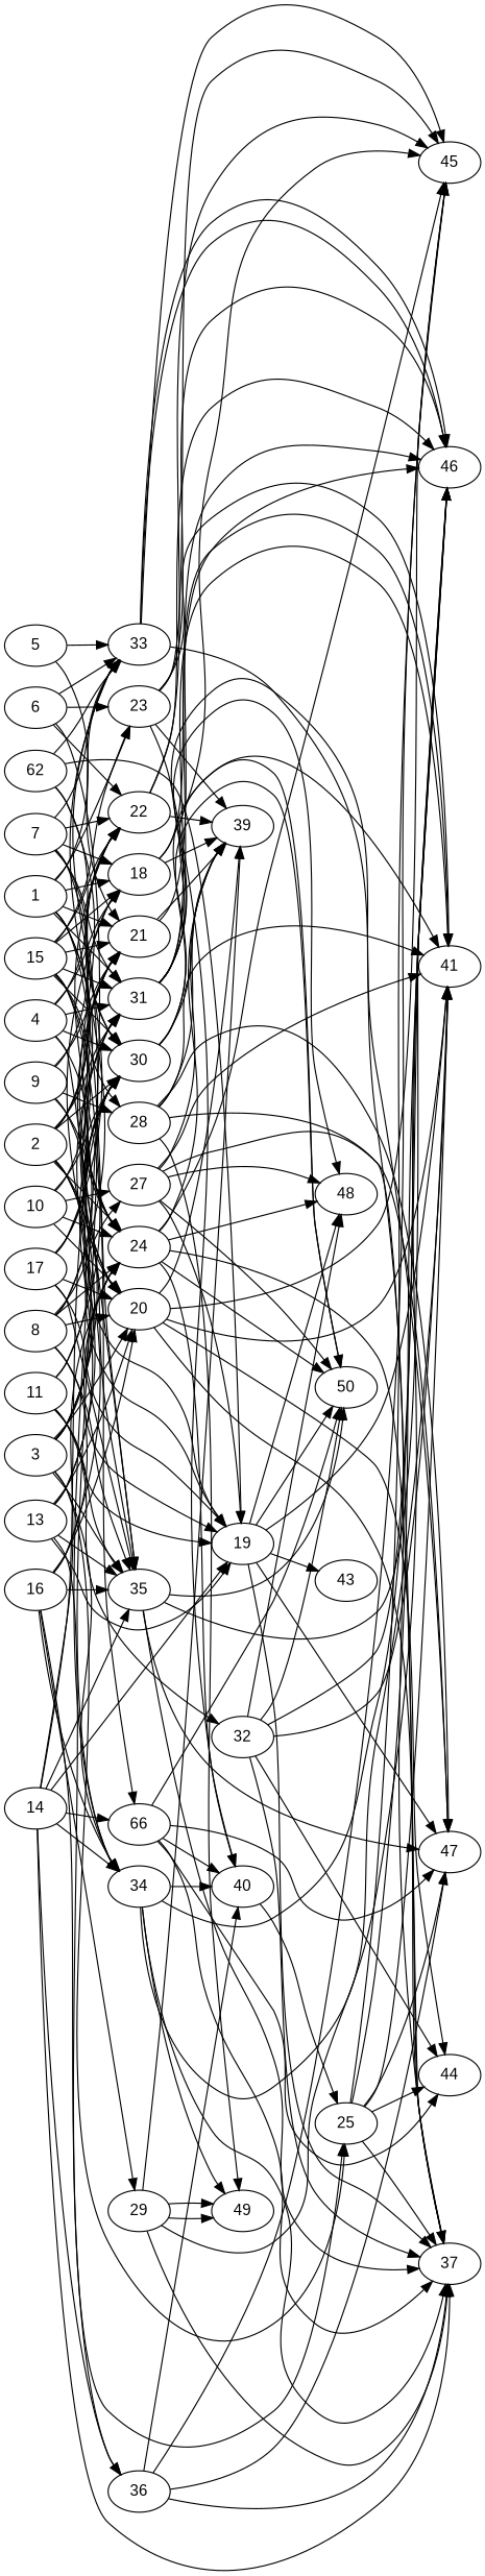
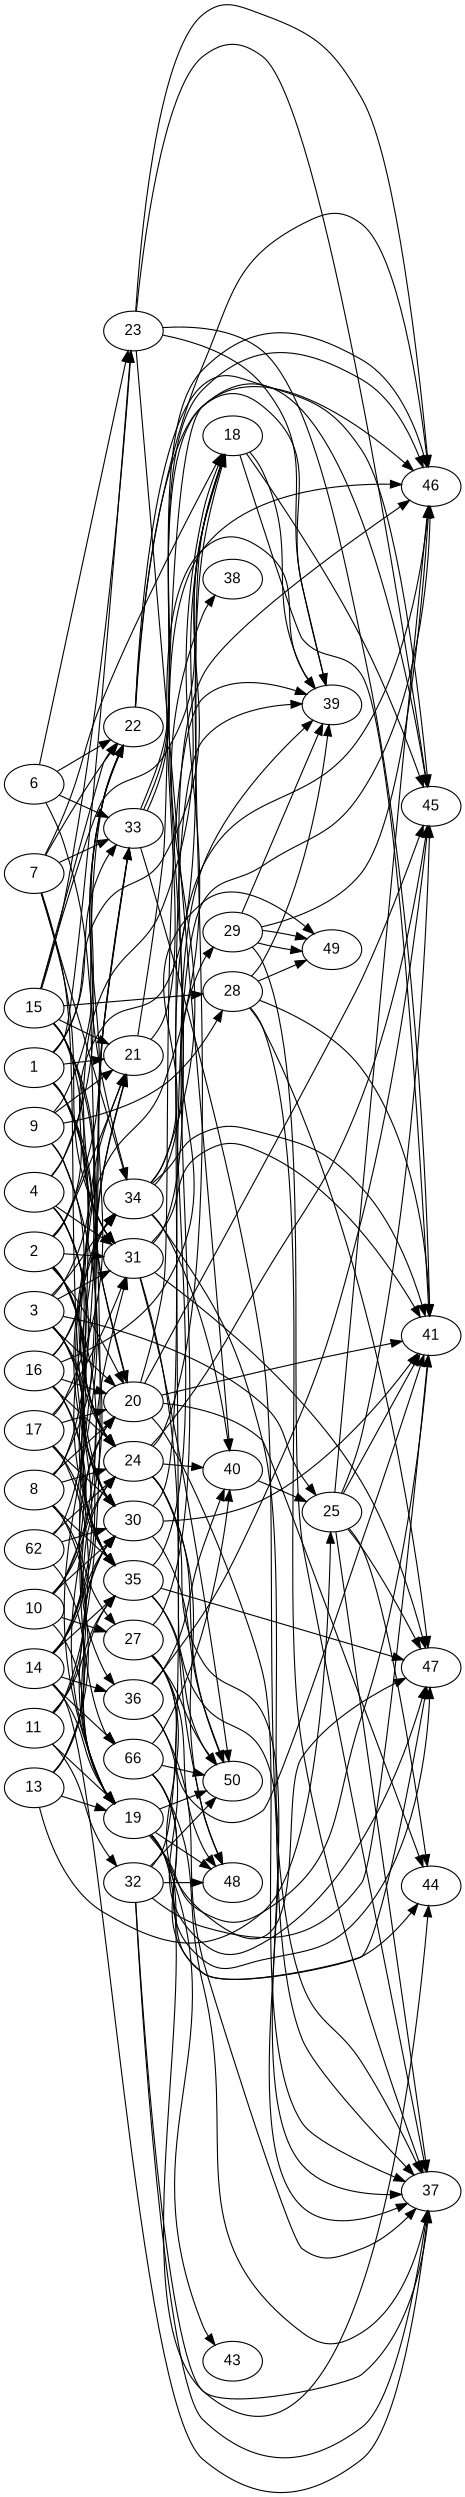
  digraph {
    fontname="Liberation Sans"
    rankdir=LR
    node [alpha=0.17 fontname="Liberation Sans"]
    edge [fontname="Liberation Sans"]
    1 [alpha=0.05 expect_size=45104128]
    18 [alpha=0.02 expect_size=16685056]
    20 [alpha=0.19 expect_size=18792448]
    21 [alpha=0.12 expect_size=19973120]
    23 [alpha=0.06 expect_size=43380736]
    24 [alpha=0.06 expect_size=39781376]
    31 [alpha=0.14 expect_size=27913216]
    33 [alpha=0.13 expect_size=31849472]
    35 [alpha=0.11 expect_size=13556736]
    39 [expect_size=22098944]
    41 [alpha=0.12 expect_size=33890304]
    45 [alpha=0.19 expect_size=14773248]
    37 [alpha=0.06 expect_size=48229376]
    44 [expect_size=49352704]
    46 [alpha=0.03 expect_size=41191424]
    40 [alpha=0.12 expect_size=50144256]
    48 [alpha=0.01 expect_size=26050560]
    50 [alpha=0.15 expect_size=41450496]
    47 [alpha=0.19 expect_size=12032000]
    25 [alpha=0.18 expect_size=32251904]
    2 [alpha=0.03 expect_size=15226880]
    19 [alpha=0.02 expect_size=17484800]
    22 [alpha=0.10 expect_size=50505728]
    30 [alpha=0.13 expect_size=31169536]
    43 [alpha=0.07 expect_size=18871296]
    3 [alpha=0.12 expect_size=48807936]
    34 [alpha=0.05 expect_size=45407232]
    49 [alpha=0.13 expect_size=47504384]
+   38 [alpha=0.09 expect_size=18340864]
    4 [alpha=0.14 expect_size=16229376]
-   5 [expect_size=30315520]
    6 [alpha=0.11 expect_size=23063552]
    7 [alpha=0.03 expect_size=32567296]
    8 [alpha=0.00 expect_size=14077952]
    27 [alpha=0.07 expect_size=33724416]
    9 [alpha=0.01 expect_size=43068416]
    28 [alpha=0.02 expect_size=21035008]
    10 [alpha=0.01 expect_size=31028224]
    11 [alpha=0.13 expect_size=51531776]
    32 [alpha=0.20 expect_size=9082880]
    n41 [expect_size=16760832 label=62]
    13 [alpha=0.18 expect_size=22972416]
    14 [expect_size=50499584]
    n44 [expect_size=9954304 label=66]
    36 [alpha=0.08 expect_size=8557568]
    15 [alpha=0.11 expect_size=36931584]
    16 [alpha=0.10 expect_size=30223360]
    29 [alpha=0.12 expect_size=26177536]
    17 [alpha=0.15 expect_size=9626624]
    1 -> 18
    1 -> 20
    1 -> 21
    1 -> 23
    1 -> 24
    1 -> 31
    1 -> 33
    1 -> 35
    18 -> 39
    18 -> 41
    18 -> 45
    20 -> 39
    20 -> 41
    20 -> 45
    20 -> 37
    20 -> 44
    21 -> 39
    21 -> 46
    23 -> 39
    23 -> 41
    23 -> 45
    23 -> 46
    23 -> 40
-   24 -> 39
+   24 -> 18
    24 -> 45
    24 -> 37
    24 -> 40
    24 -> 48
    24 -> 50
    31 -> 41
    31 -> 46
    31 -> 48
    31 -> 50
    31 -> 47
    33 -> 45
    33 -> 37
    33 -> 46
    33 -> 46
    35 -> 37
    35 -> 46
    35 -> 50
    35 -> 47
    40 -> 25
    25 -> 41
    25 -> 45
    25 -> 37
    25 -> 44
    25 -> 46
    25 -> 47
    2 -> 18
    2 -> 20
    2 -> 21
    2 -> 24
    2 -> 31
    2 -> 35
    2 -> 19
    2 -> 22
    2 -> 30
    19 -> 41
    19 -> 37
    19 -> 48
    19 -> 50
    19 -> 47
    19 -> 43
    22 -> 39
    22 -> 45
    22 -> 46
    30 -> 39
    30 -> 41
    30 -> 50
    3 -> 20
    3 -> 21
    3 -> 24
    3 -> 31
    3 -> 35
    3 -> 25
    3 -> 30
    3 -> 34
    34 -> 41
    34 -> 37
    34 -> 46
    34 -> 40
    34 -> 49
+   34 -> 38
    4 -> 18
    4 -> 24
    4 -> 31
    4 -> 35
    4 -> 22
    4 -> 30
-   5 -> 21
-   5 -> 33
    6 -> 23
    6 -> 33
    6 -> 22
    6 -> 34
    7 -> 18
    7 -> 31
    7 -> 33
    7 -> 22
    7 -> 30
    7 -> 34
    8 -> 20
    8 -> 21
    8 -> 24
    8 -> 33
    8 -> 35
    8 -> 19
    8 -> 27
    27 -> 39
    27 -> 41
    27 -> 48
    27 -> 50
    27 -> 47
    9 -> 21
    9 -> 24
    9 -> 19
    9 -> 22
    9 -> 28
    28 -> 39
    28 -> 41
    28 -> 37
    28 -> 47
    28 -> 49
    10 -> 20
    10 -> 21
    10 -> 24
-   27 -> 19
+   10 -> 19
    10 -> 30
    10 -> 27
    11 -> 35
    11 -> 19
    11 -> 22
    11 -> 30
    11 -> 32
    32 -> 41
    32 -> 37
    32 -> 44
    32 -> 46
    32 -> 48
    32 -> 50
    n41 -> 24
    n41 -> 33
    n41 -> 19
    n41 -> 30
    13 -> 20
    13 -> 35
    13 -> 25
    13 -> 19
    13 -> 30
    14 -> 24
-   13 -> 31
+   14 -> 31
    14 -> 35
    14 -> 37
    14 -> 19
    14 -> 30
    14 -> 34
    14 -> n44
    14 -> 36
    n44 -> 37
    n44 -> 44
    n44 -> 40
    n44 -> 50
    n44 -> 47
    36 -> 45
    36 -> 37
    36 -> 40
    36 -> 47
    15 -> 18
    15 -> 20
    15 -> 21
    15 -> 23
    15 -> 31
    15 -> 22
    15 -> 30
    15 -> 28
    15 -> n44
    16 -> 18
    16 -> 20
    16 -> 24
    16 -> 35
    16 -> 34
    16 -> 36
    16 -> 29
    29 -> 39
    29 -> 37
    29 -> 46
    29 -> 49
    29 -> 49
    17 -> 20
    17 -> 31
    17 -> 33
    17 -> 35
    17 -> 19
    17 -> 30
  }
